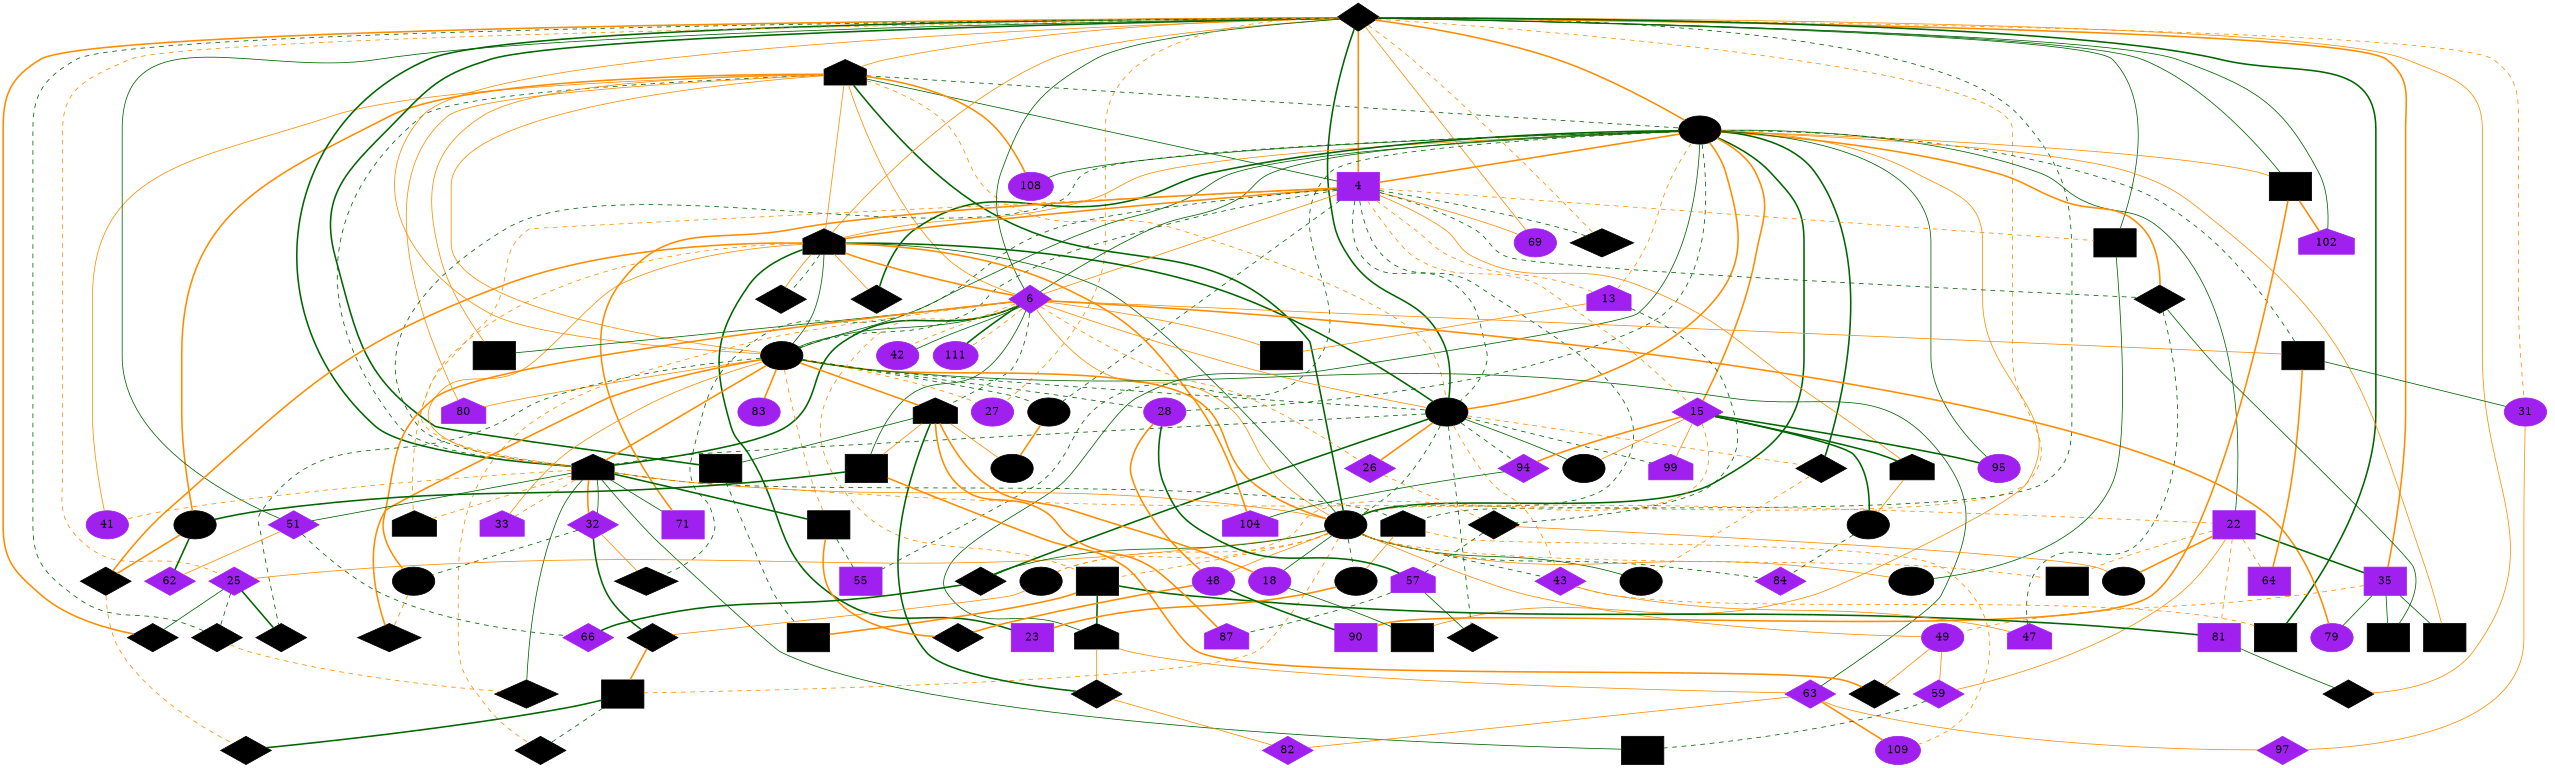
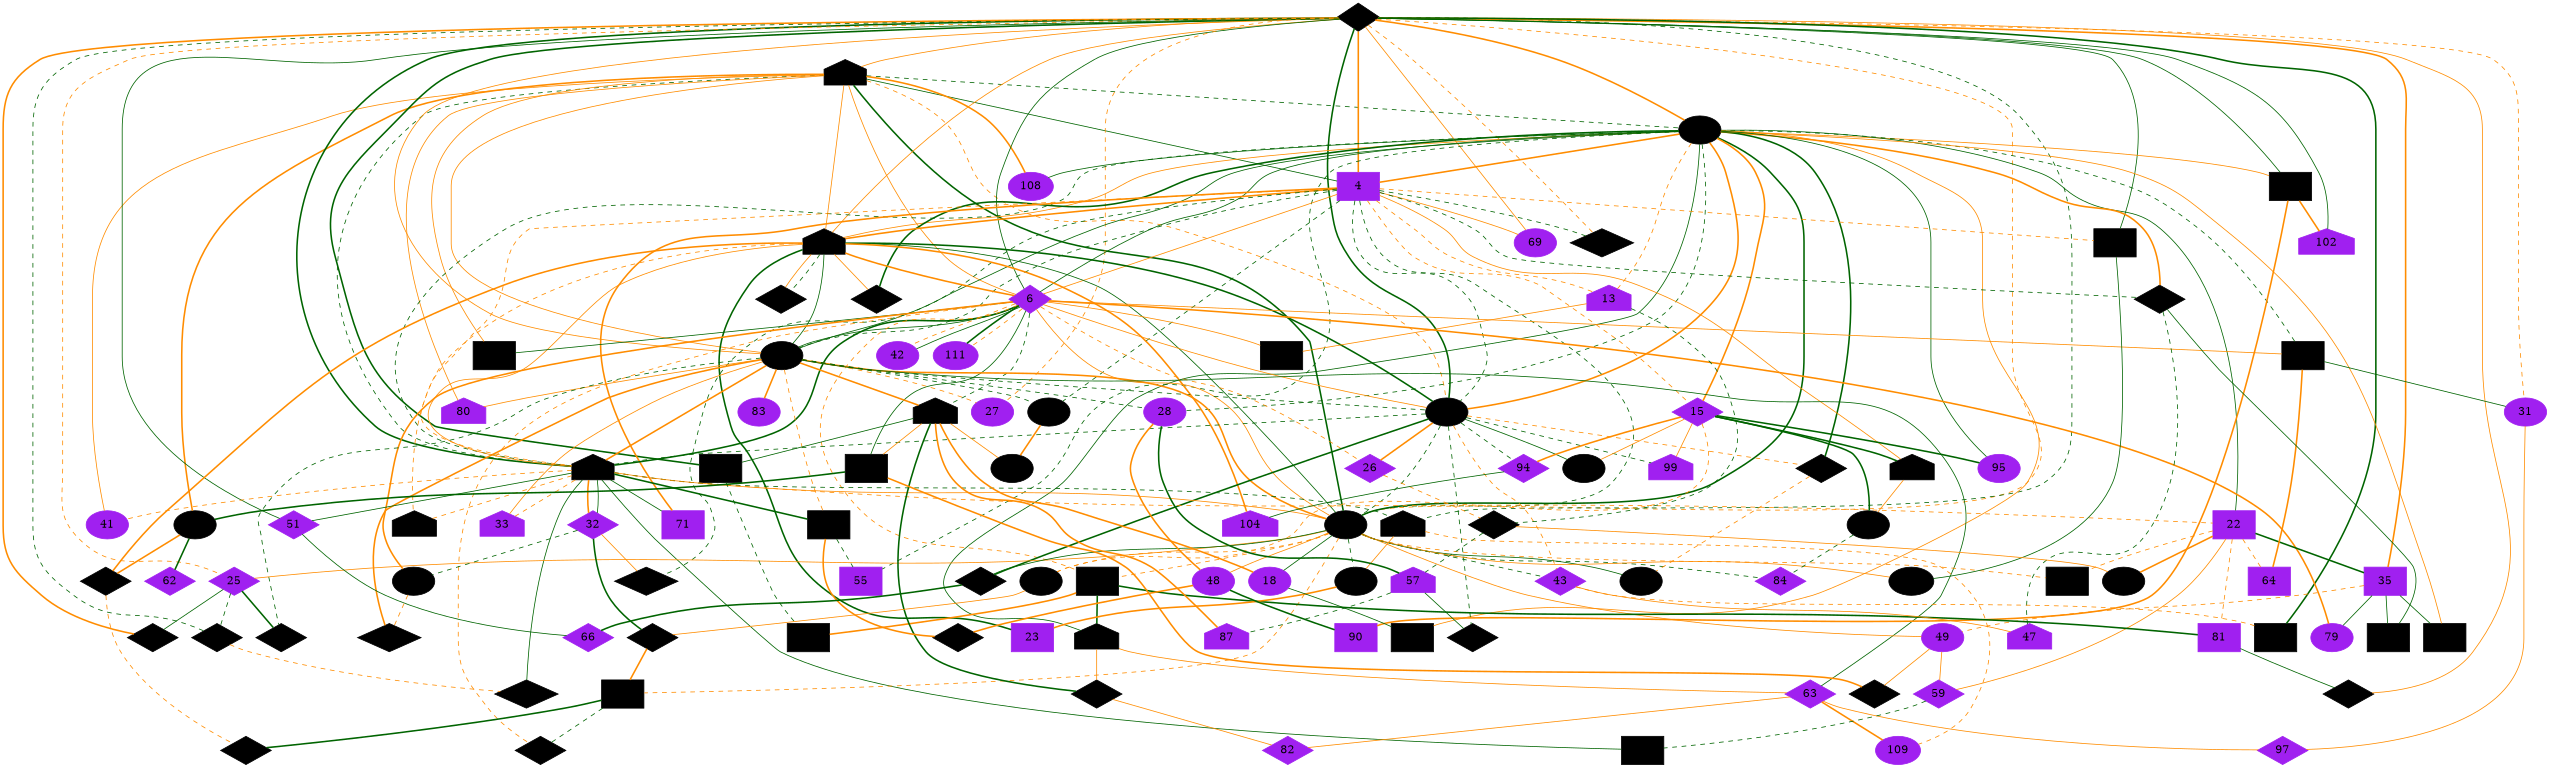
  graph {
    node [color=black shape=diamond style=filled]
    edge [color=darkorange style=solid]
    2 [shape=house]
    1
    3 [shape=ellipse]
    4 [color=purple shape=box]
    5 [shape=house]
    6 [color=purple]
    7 [shape=ellipse]
    8 [shape=ellipse]
    9 [shape=house]
    10 [shape=ellipse]
    12 [shape=house]
    20 [shape=box]
    25 [color=purple]
    27 [color=purple shape=ellipse]
    31 [color=purple shape=ellipse]
    35 [color=purple shape=box]
    51 [color=purple]
    69 [color=purple shape=ellipse]
    72
    78 [shape=box]
    86
    92
    98 [shape=box]
    101
    102 [color=purple shape=house]
    105 [shape=box]
    41 [color=purple shape=ellipse]
    45 [shape=ellipse]
    54 [shape=box]
    80 [color=purple shape=house]
    108 [color=purple shape=ellipse]
    13 [color=purple shape=house]
    15 [color=purple]
    22 [color=purple shape=box]
    24 [shape=house]
    28 [color=purple shape=ellipse]
    30 [shape=box]
    34
    39
    50 [shape=box]
    52
    55 [color=purple shape=box]
    91 [shape=box]
    95 [color=purple shape=ellipse]
    19 [shape=house]
    37 [shape=ellipse]
    71 [color=purple shape=box]
    106
    23 [color=purple shape=box]
    29
    61
    93 [shape=house]
    104 [color=purple shape=house]
    11 [shape=box]
    16 [shape=house]
    21 [shape=box]
    26 [color=purple]
    42 [color=purple shape=ellipse]
    68
    75 [shape=ellipse]
    76 [shape=box]
    79 [color=purple shape=ellipse]
    111 [color=purple shape=ellipse]
    33 [color=purple shape=house]
    36 [shape=box]
    63 [color=purple]
    73
    83 [color=purple shape=ellipse]
    103
    40
    43 [color=purple]
    74 [shape=ellipse]
    88
    94 [color=purple]
    99 [color=purple shape=house]
    32 [color=purple]
    70 [shape=box]
    110
    14 [shape=ellipse]
    17 [shape=ellipse]
    18 [color=purple shape=ellipse]
    48 [color=purple shape=ellipse]
    49 [color=purple shape=ellipse]
    58 [shape=box]
    60 [shape=box]
    84 [color=purple]
    85 [shape=ellipse]
    107 [shape=ellipse]
    109 [color=purple shape=ellipse]
    67 [shape=box]
    97 [color=purple]
    100 [shape=box]
    66 [color=purple]
    62 [color=purple]
    90 [color=purple shape=box]
    38
    53 [shape=ellipse]
    81 [color=purple shape=box]
    59 [color=purple]
    64 [color=purple shape=box]
    77 [shape=ellipse]
    56
    57 [color=purple shape=house]
    47 [color=purple shape=house]
    44 [shape=ellipse]
    65
    87 [color=purple shape=house]
    89
    96
    82 [color=purple]
    46
    2 -- 3 [color=darkgreen style=dashed]
    2 -- 4 [color=darkgreen]
    2 -- 5
    2 -- 6
    2 -- 7
    2 -- 8 [style=dashed]
    2 -- 9 [color=darkgreen style=dashed]
    2 -- 10 [color=darkgreen style=bold]
    2 -- 41
    2 -- 45 [style=bold]
    2 -- 54
    2 -- 80
    2 -- 108 [style=bold]
    1 -- 2
    1 -- 3 [style=bold]
    1 -- 4 [style=bold]
    1 -- 5
    1 -- 6 [color=darkgreen]
    1 -- 7
    1 -- 8 [color=darkgreen style=bold]
    1 -- 9 [color=darkgreen style=bold]
    1 -- 10 [style=dashed]
    1 -- 12 [color=darkgreen style=dashed]
    1 -- 20 [color=darkgreen style=bold]
    1 -- 25 [style=dashed]
    1 -- 27 [style=dashed]
    1 -- 31 [style=dashed]
    1 -- 35 [style=bold]
    1 -- 51 [color=darkgreen]
    1 -- 69
    1 -- 72 [style=bold]
    1 -- 78 [color=darkgreen]
    1 -- 86 [color=darkgreen style=dashed]
    1 -- 92
    1 -- 98 [color=darkgreen style=bold]
    1 -- 101 [style=dashed]
    1 -- 102 [color=darkgreen]
    1 -- 105 [color=darkgreen]
    3 -- 4 [style=bold]
    3 -- 5
    3 -- 6 [color=darkgreen]
    3 -- 7 [color=darkgreen]
    3 -- 8 [style=bold]
    3 -- 9 [color=darkgreen style=dashed]
    3 -- 10 [color=darkgreen style=bold]
    3 -- 78
    3 -- 108 [color=darkgreen]
    3 -- 13 [style=dashed]
    3 -- 15 [style=bold]
    3 -- 22 [color=darkgreen]
    3 -- 24 [color=darkgreen]
    3 -- 28 [color=darkgreen style=dashed]
    3 -- 30 [color=darkgreen style=dashed]
    3 -- 34 [style=bold]
    3 -- 39 [color=darkgreen style=bold]
    3 -- 50
    3 -- 52 [color=darkgreen style=bold]
    3 -- 55 [color=darkgreen style=dashed]
    3 -- 91
    3 -- 95 [color=darkgreen]
    4 -- 5 [style=bold]
    4 -- 6
    4 -- 7 [color=darkgreen style=dashed]
    4 -- 8 [color=darkgreen style=dashed]
    4 -- 9 [style=dashed]
    4 -- 10 [color=darkgreen style=dashed]
    4 -- 69
    4 -- 101 [color=darkgreen style=dashed]
    4 -- 105 [style=dashed]
    4 -- 13 [style=dashed]
    4 -- 15 [style=dashed]
    4 -- 34 [color=darkgreen style=dashed]
    4 -- 19
    4 -- 37 [color=darkgreen style=dashed]
    4 -- 71 [style=bold]
    4 -- 106 [color=darkgreen style=dashed]
    5 -- 6 [style=bold]
    5 -- 7 [color=darkgreen]
    5 -- 8 [color=darkgreen style=bold]
    5 -- 9
    5 -- 10 [color=darkgreen]
    5 -- 39
    5 -- 23 [color=darkgreen style=bold]
    5 -- 29
    5 -- 29 [color=darkgreen style=dashed]
    5 -- 61 [style=bold]
    5 -- 93 [style=dashed]
    5 -- 104 [style=bold]
    6 -- 7 [color=darkgreen]
    6 -- 8
    6 -- 9 [color=darkgreen style=bold]
    6 -- 10
    6 -- 54 [color=darkgreen]
    6 -- 30
    6 -- 11 [style=dashed]
    6 -- 16 [color=darkgreen style=dashed]
    6 -- 21 [color=darkgreen]
    6 -- 26 [style=dashed]
    6 -- 42 [style=dashed]
    6 -- 42 [color=darkgreen]
    6 -- 68 [style=dashed]
    6 -- 75 [style=bold]
    6 -- 76
    6 -- 79 [style=bold]
    6 -- 111 [color=darkgreen style=bold]
    6 -- 111 [style=dashed]
    7 -- 8 [color=darkgreen style=dashed]
    7 -- 9 [style=bold]
    7 -- 10 [style=bold]
    7 -- 27 [style=dashed]
    7 -- 80
    7 -- 28 [color=darkgreen style=dashed]
    7 -- 37 [color=darkgreen style=dashed]
    7 -- 16 [style=bold]
    7 -- 33
    7 -- 36 [style=dashed]
    7 -- 63 [color=darkgreen]
    7 -- 73 [color=darkgreen style=dashed]
    7 -- 83 [style=bold]
    7 -- 103 [style=bold]
    8 -- 9 [color=darkgreen style=dashed]
    8 -- 10 [color=darkgreen style=dashed]
    8 -- 52 [style=dashed]
    8 -- 26 [style=bold]
    8 -- 40 [color=darkgreen style=bold]
    8 -- 43 [style=dashed]
    8 -- 74 [color=darkgreen]
    8 -- 88 [color=darkgreen style=dashed]
    8 -- 94 [color=darkgreen style=dashed]
    8 -- 99 [color=darkgreen style=dashed]
    9 -- 10
    9 -- 12 [color=darkgreen style=dashed]
    9 -- 51 [color=darkgreen]
    9 -- 41 [style=dashed]
    9 -- 22 [style=dashed]
    9 -- 71 [color=darkgreen]
    9 -- 93 [style=dashed]
    9 -- 33 [style=dashed]
    9 -- 36 [color=darkgreen style=bold]
    9 -- 32 [style=bold]
    9 -- 32 [color=darkgreen]
    9 -- 70 [color=darkgreen]
    9 -- 110 [color=darkgreen]
    10 -- 25
    10 -- 11 [style=dashed]
    10 -- 40 [color=darkgreen]
    10 -- 43 [color=darkgreen style=dashed]
    10 -- 14 [color=darkgreen style=dashed]
    10 -- 17 [style=dashed]
    10 -- 18 [color=darkgreen]
    10 -- 48
    10 -- 49
    10 -- 58 [style=dashed]
    10 -- 60 [style=dashed]
    10 -- 84 [color=darkgreen style=dashed]
    10 -- 85 [color=darkgreen]
    10 -- 107
    12 -- 14
    12 -- 109 [style=dashed]
    20 -- 67 [color=darkgreen style=dashed]
    25 -- 72 [color=darkgreen]
    25 -- 86 [color=darkgreen style=dashed]
    25 -- 73 [color=darkgreen style=bold]
    31 -- 97
    35 -- 91 [color=darkgreen]
    35 -- 79 [color=darkgreen]
    35 -- 49 [style=dashed]
    35 -- 100 [color=darkgreen]
-   51 -- 66 [color=darkgreen style=dashed]
-   51 -- 62
+   51 -- 66 [color=darkgreen]
    78 -- 102 [style=bold]
    78 -- 90 [style=bold]
    86 -- 110 [style=dashed]
    105 -- 107 [color=darkgreen]
    45 -- 61 [style=bold]
    45 -- 62 [color=darkgreen style=bold]
    13 -- 76
    13 -- 38 [color=darkgreen style=dashed]
    15 -- 95 [color=darkgreen style=bold]
    15 -- 19 [color=darkgreen style=bold]
    15 -- 74
    15 -- 94 [style=bold]
    15 -- 99
    15 -- 17 [style=dashed]
    15 -- 53 [color=darkgreen style=bold]
    22 -- 35 [color=darkgreen style=bold]
    22 -- 60 [style=dashed]
    22 -- 81 [style=dashed]
    22 -- 59
    22 -- 64 [style=dashed]
    22 -- 77 [style=bold]
    24 -- 63
    24 -- 56
    28 -- 48 [style=bold]
    28 -- 57 [color=darkgreen style=bold]
    30 -- 31 [color=darkgreen]
    30 -- 64 [style=bold]
    34 -- 100 [color=darkgreen]
    34 -- 47 [color=darkgreen style=dashed]
    52 -- 85 [style=dashed]
    19 -- 53
    37 -- 44 [style=bold]
    61 -- 65 [style=dashed]
    11 -- 24 [color=darkgreen style=bold]
    11 -- 67 [style=bold]
    11 -- 81 [color=darkgreen style=bold]
    16 -- 20 [color=darkgreen]
    16 -- 21
    16 -- 18 [style=bold]
    16 -- 56 [color=darkgreen style=bold]
    16 -- 44
    16 -- 87 [style=bold]
    21 -- 45 [color=darkgreen style=bold]
    21 -- 89 [style=bold]
    26 -- 38 [style=dashed]
    75 -- 103 [style=dashed]
    36 -- 55 [color=darkgreen style=dashed]
    36 -- 96 [style=bold]
    63 -- 109 [style=bold]
    63 -- 97
    63 -- 82
    40 -- 66 [color=darkgreen style=bold]
    43 -- 98 [style=dashed]
    43 -- 47
    94 -- 104 [color=darkgreen]
    32 -- 106
    32 -- 75 [color=darkgreen style=dashed]
    32 -- 46 [color=darkgreen style=bold]
    14 -- 23 [style=bold]
    17 -- 46
    18 -- 50 [color=darkgreen]
    48 -- 90 [color=darkgreen style=bold]
    48 -- 96 [style=bold]
    49 -- 59
    49 -- 89
    58 -- 68 [color=darkgreen style=dashed]
    58 -- 65 [color=darkgreen style=bold]
    38 -- 77
    38 -- 57 [color=darkgreen style=dashed]
    53 -- 84 [color=darkgreen style=dashed]
    81 -- 92 [color=darkgreen]
    59 -- 70 [color=darkgreen style=dashed]
    56 -- 82
    57 -- 88 [color=darkgreen]
    57 -- 87 [color=darkgreen style=dashed]
    46 -- 58 [style=bold]
  }
